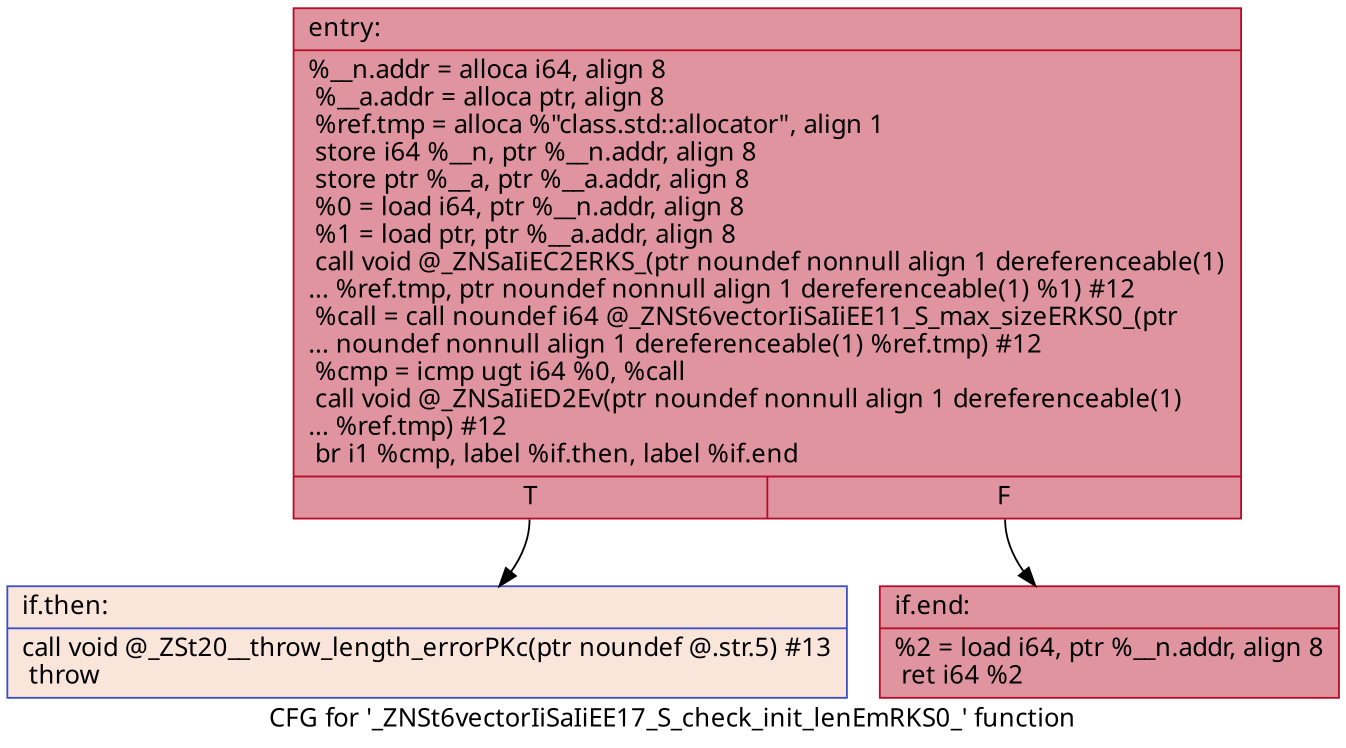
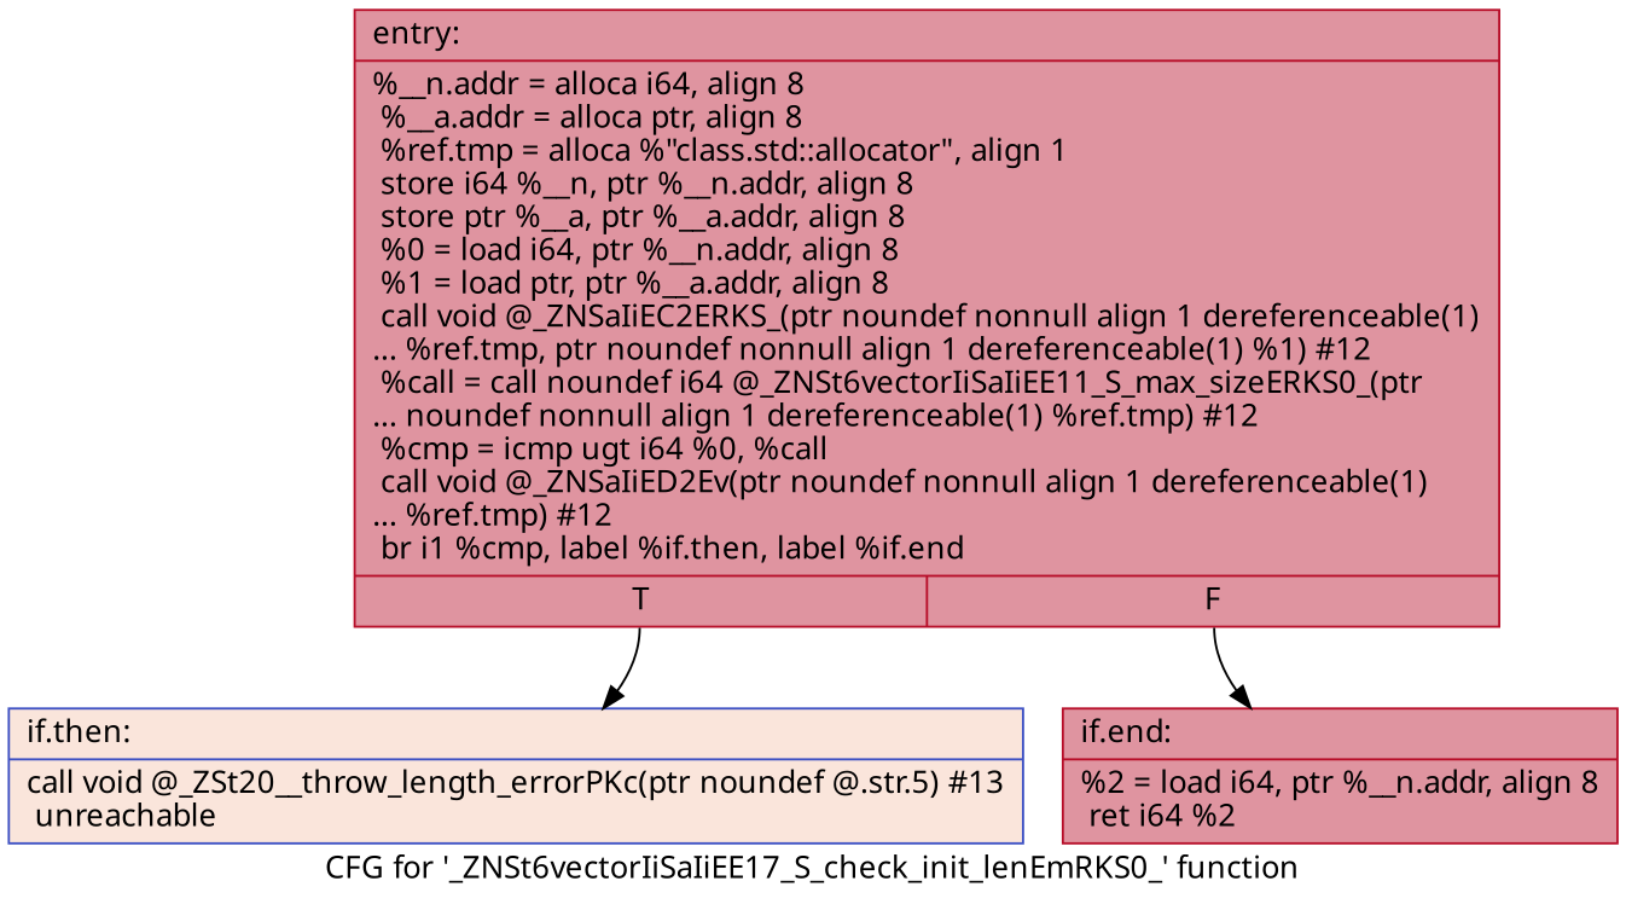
  digraph {
    label="CFG for '_ZNSt6vectorIiSaIiEE17_S_check_init_lenEmRKS0_' function"
    fontname="Noto Sans"
    node [color="#b70d28ff" fillcolor="#b70d2870" fontname="Noto Sans" shape=record style=filled]
    edge [fontname="Noto Sans"]
    n1 [label="{entry:\l|  %__n.addr = alloca i64, align 8\l  %__a.addr = alloca ptr, align 8\l  %ref.tmp = alloca %\"class.std::allocator\", align 1\l  store i64 %__n, ptr %__n.addr, align 8\l  store ptr %__a, ptr %__a.addr, align 8\l  %0 = load i64, ptr %__n.addr, align 8\l  %1 = load ptr, ptr %__a.addr, align 8\l  call void @_ZNSaIiEC2ERKS_(ptr noundef nonnull align 1 dereferenceable(1)\l... %ref.tmp, ptr noundef nonnull align 1 dereferenceable(1) %1) #12\l  %call = call noundef i64 @_ZNSt6vectorIiSaIiEE11_S_max_sizeERKS0_(ptr\l... noundef nonnull align 1 dereferenceable(1) %ref.tmp) #12\l  %cmp = icmp ugt i64 %0, %call\l  call void @_ZNSaIiED2Ev(ptr noundef nonnull align 1 dereferenceable(1)\l... %ref.tmp) #12\l  br i1 %cmp, label %if.then, label %if.end\l|{<s0>T|<s1>F}}"]
-   n2 [color="#3d50c3ff" fillcolor="#f4c5ad70" label="{if.then:\l|  call void @_ZSt20__throw_length_errorPKc(ptr noundef @.str.5) #13\l  throw\l}"]
+   n2 [color="#3d50c3ff" fillcolor="#f4c5ad70" label="{if.then:\l|  call void @_ZSt20__throw_length_errorPKc(ptr noundef @.str.5) #13\l  unreachable\l}"]
    n3 [label="{if.end:\l|  %2 = load i64, ptr %__n.addr, align 8\l  ret i64 %2\l}"]
    n1 -> n2 [tailport=s0]
    n1 -> n3 [tailport=s1]
  }
